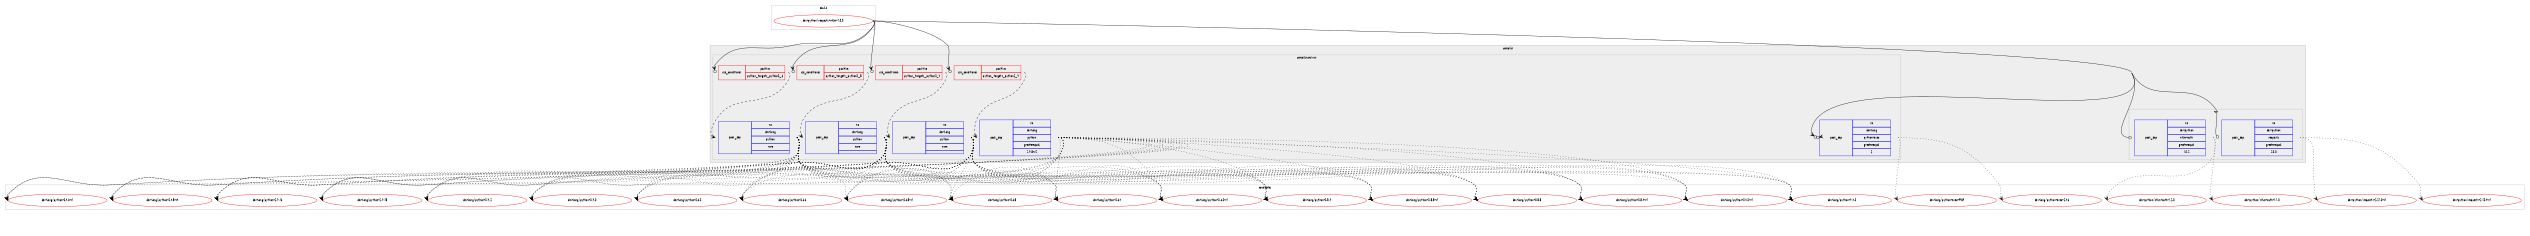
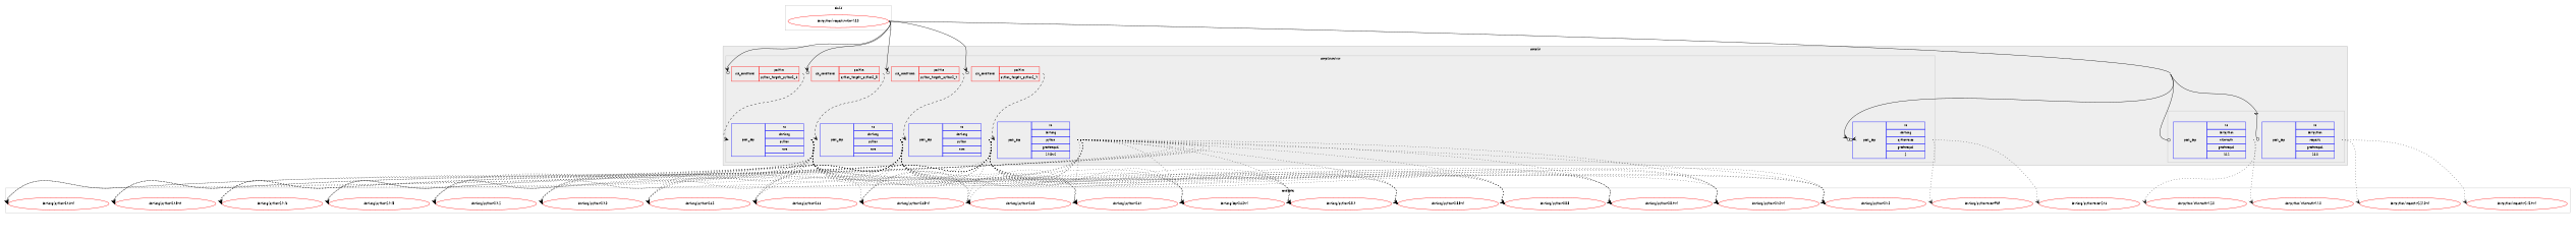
  digraph {
    compound=true
    concentrate=true
    fontname="Patrick Hand"
    fontsize=10
    newrank=true
    rankdir=TB
    ranksep=1.5
    node [color=red fontname="Patrick Hand" fontsize=10]
    edge [arrowhead=vee fontname="Patrick Hand" headport=w style=dotted tailport=e weight=100]
    n1 [label="dev-python/requests-ntlm-1.0.0" width=4]
    n2 [color=blue label=<<TABLE BORDER="0" CELLBORDER="1" CELLSPACING="0" CELLPADDING="4" WIDTH="220"><TR><TD ROWSPAN="6" CELLPADDING="30">pack_dep</TD></TR><TR><TD WIDTH="110">no</TD></TR><TR><TD>dev-lang</TD></TR><TR><TD>python</TD></TR><TR><TD>greaterequal</TD></TR><TR><TD>2.7.5-r2</TD></TR></TABLE>> shape=none]
    n3 [label=<<TABLE BORDER="0" CELLBORDER="1" CELLSPACING="0" CELLPADDING="4"><TR><TD ROWSPAN="3" CELLPADDING="10">use_conditional</TD></TR><TR><TD>positive</TD></TR><TR><TD>python_targets_python2_7</TD></TR></TABLE>> shape=none]
    n4 [color=blue label=<<TABLE BORDER="0" CELLBORDER="1" CELLSPACING="0" CELLPADDING="4" WIDTH="220"><TR><TD ROWSPAN="6" CELLPADDING="30">pack_dep</TD></TR><TR><TD WIDTH="110">no</TD></TR><TR><TD>dev-lang</TD></TR><TR><TD>python</TD></TR><TR><TD>none</TD></TR><TR><TD></TD></TR></TABLE>> shape=none]
    n5 [label=<<TABLE BORDER="0" CELLBORDER="1" CELLSPACING="0" CELLPADDING="4"><TR><TD ROWSPAN="3" CELLPADDING="10">use_conditional</TD></TR><TR><TD>positive</TD></TR><TR><TD>python_targets_python3_4</TD></TR></TABLE>> shape=none]
    n6 [color=blue label=<<TABLE BORDER="0" CELLBORDER="1" CELLSPACING="0" CELLPADDING="4" WIDTH="220"><TR><TD ROWSPAN="6" CELLPADDING="30">pack_dep</TD></TR><TR><TD WIDTH="110">no</TD></TR><TR><TD>dev-lang</TD></TR><TR><TD>python</TD></TR><TR><TD>none</TD></TR><TR><TD></TD></TR></TABLE>> shape=none]
    n7 [label=<<TABLE BORDER="0" CELLBORDER="1" CELLSPACING="0" CELLPADDING="4"><TR><TD ROWSPAN="3" CELLPADDING="10">use_conditional</TD></TR><TR><TD>positive</TD></TR><TR><TD>python_targets_python3_5</TD></TR></TABLE>> shape=none]
    n8 [color=blue label=<<TABLE BORDER="0" CELLBORDER="1" CELLSPACING="0" CELLPADDING="4" WIDTH="220"><TR><TD ROWSPAN="6" CELLPADDING="30">pack_dep</TD></TR><TR><TD WIDTH="110">no</TD></TR><TR><TD>dev-lang</TD></TR><TR><TD>python</TD></TR><TR><TD>none</TD></TR><TR><TD></TD></TR></TABLE>> shape=none]
    n9 [label=<<TABLE BORDER="0" CELLBORDER="1" CELLSPACING="0" CELLPADDING="4"><TR><TD ROWSPAN="3" CELLPADDING="10">use_conditional</TD></TR><TR><TD>positive</TD></TR><TR><TD>python_targets_python3_6</TD></TR></TABLE>> shape=none]
    n10 [color=blue label=<<TABLE BORDER="0" CELLBORDER="1" CELLSPACING="0" CELLPADDING="4" WIDTH="220"><TR><TD ROWSPAN="6" CELLPADDING="30">pack_dep</TD></TR><TR><TD WIDTH="110">no</TD></TR><TR><TD>dev-lang</TD></TR><TR><TD>python-exec</TD></TR><TR><TD>greaterequal</TD></TR><TR><TD>2</TD></TR></TABLE>> shape=none]
    n11 [color=blue label=<<TABLE BORDER="0" CELLBORDER="1" CELLSPACING="0" CELLPADDING="4" WIDTH="220"><TR><TD ROWSPAN="6" CELLPADDING="30">pack_dep</TD></TR><TR><TD WIDTH="110">no</TD></TR><TR><TD>dev-python</TD></TR><TR><TD>ntlm-auth</TD></TR><TR><TD>greaterequal</TD></TR><TR><TD>1.0.2</TD></TR></TABLE>> shape=none]
    n12 [color=blue label=<<TABLE BORDER="0" CELLBORDER="1" CELLSPACING="0" CELLPADDING="4" WIDTH="220"><TR><TD ROWSPAN="6" CELLPADDING="30">pack_dep</TD></TR><TR><TD WIDTH="110">no</TD></TR><TR><TD>dev-python</TD></TR><TR><TD>requests</TD></TR><TR><TD>greaterequal</TD></TR><TR><TD>2.0.0</TD></TR></TABLE>> shape=none]
    n13 [label="dev-lang/python-2.7.15" width=4]
    n14 [label="dev-lang/python-2.7.16" width=4]
    n15 [label="dev-lang/python-3.4.5-r4" width=4]
    n16 [label="dev-lang/python-3.4.6-r1" width=4]
-   n17 [label="dev-lang/python-7.4.8" width=4]
+   n17 [label="dev-lang/python-3.4.8" width=4]
    n18 [label="dev-lang/python-3.4.8-r1" width=4]
    n19 [label="dev-lang/python-3.5.4-r1" width=4]
    n20 [label="dev-lang/python-0.5.5" width=4]
    n21 [label="dev-lang/python-3.5.5-r1" width=4]
    n22 [label="dev-lang/python-3.5.7" width=4]
-   n23 [label="dev-lang/python-3.6.3-r1" width=4]
+   n23 [label="dev-lang/dep-3.6.3-r1" width=4]
    n24 [label="dev-lang/python-3.6.4" width=4]
    n25 [label="dev-lang/python-3.6.5" width=4]
    n26 [label="dev-lang/python-3.6.5-r1" width=4]
    n27 [label="dev-lang/python-3.6.6" width=4]
    n28 [label="dev-lang/python-3.6.8" width=4]
    n29 [label="dev-lang/python-3.7.0" width=4]
    n30 [label="dev-lang/python-3.7.2" width=4]
    n31 [label="dev-lang/python-exec-2.4.6" width=4]
    n32 [label="dev-lang/python-exec-9969" width=4]
    n33 [label="dev-python/ntlm-auth-1.1.0" width=4]
    n34 [label="dev-python/ntlm-auth-1.2.0" width=4]
    n35 [label="dev-python/requests-2.18.4-r1" width=4]
    n36 [label="dev-python/requests-2.21.0-r1" width=4]
    subgraph cluster_1 {
      color=gray
      label=<<i>ebuild</i>>
      rank=same
      n1
    }
    subgraph cluster_2 {
      color=gray
      label=<<i>dependencies</i>>
      subgraph cluster_3 {
        color=gray
        fillcolor="#eeeeee"
        label=<<i>compile</i>>
        style=filled
      }
      subgraph cluster_4 {
        color=gray
        fillcolor="#eeeeee"
        label=<<i>compile and run</i>>
        style=filled
        subgraph sub_5 {
          color=gray
          fillcolor="#eeeeee"
          label=<<i>compile and run</i>>
          style=filled
          n3
          subgraph sub_6 {
            color=gray
            fillcolor="#eeeeee"
            label=<<i>compile and run</i>>
            style=filled
            n2
          }
        }
        subgraph sub_7 {
          color=gray
          fillcolor="#eeeeee"
          label=<<i>compile and run</i>>
          style=filled
          n5
          subgraph sub_8 {
            color=gray
            fillcolor="#eeeeee"
            label=<<i>compile and run</i>>
            style=filled
            n4
          }
        }
        subgraph sub_9 {
          color=gray
          fillcolor="#eeeeee"
          label=<<i>compile and run</i>>
          style=filled
          n7
          subgraph sub_10 {
            color=gray
            fillcolor="#eeeeee"
            label=<<i>compile and run</i>>
            style=filled
            n6
          }
        }
        subgraph sub_11 {
          color=gray
          fillcolor="#eeeeee"
          label=<<i>compile and run</i>>
          style=filled
          n9
          subgraph sub_12 {
            color=gray
            fillcolor="#eeeeee"
            label=<<i>compile and run</i>>
            style=filled
            n8
          }
        }
        subgraph sub_13 {
          color=gray
          fillcolor="#eeeeee"
          label=<<i>compile and run</i>>
          style=filled
          n10
        }
      }
      subgraph cluster_14 {
        color=gray
        fillcolor="#eeeeee"
        label=<<i>run</i>>
        style=filled
        subgraph sub_15 {
          color=gray
          fillcolor="#eeeeee"
          label=<<i>run</i>>
          style=filled
          n11
        }
        subgraph sub_16 {
          color=gray
          fillcolor="#eeeeee"
          label=<<i>run</i>>
          style=filled
          n12
        }
      }
    }
    subgraph cluster_17 {
      color=gray
      label=<<i>candidates</i>>
      rank=same
      subgraph sub_18 {
        color=black
        label=<<i>candidates</i>>
        nodesep=1
        rank=same
        n13
        n14
        n15
        n16
        n17
        n18
        n19
        n20
        n21
        n22
        n23
        n24
        n25
        n26
        n27
        n28
        n29
        n30
      }
      subgraph sub_19 {
        color=black
        label=<<i>candidates</i>>
        nodesep=1
        rank=same
        n13
        n14
        n15
        n16
        n17
        n18
        n19
        n20
        n21
        n22
        n23
        n24
        n25
        n26
        n27
        n28
        n29
        n30
      }
      subgraph sub_20 {
        color=black
        label=<<i>candidates</i>>
        nodesep=1
        rank=same
        n13
        n14
        n15
        n16
        n17
        n18
        n19
        n20
        n21
        n22
        n23
        n24
        n25
        n26
        n27
        n28
        n29
        n30
      }
      subgraph sub_21 {
        color=black
        label=<<i>candidates</i>>
        nodesep=1
        rank=same
        n13
        n14
        n15
        n16
        n17
        n18
        n19
        n20
        n21
        n22
        n23
        n24
        n25
        n26
        n27
        n28
        n29
        n30
      }
      subgraph sub_22 {
        color=black
        label=<<i>candidates</i>>
        nodesep=1
        rank=same
        n31
        n32
      }
      subgraph sub_23 {
        color=black
        label=<<i>candidates</i>>
        nodesep=1
        rank=same
        n33
        n34
      }
      subgraph sub_24 {
        color=black
        label=<<i>candidates</i>>
        nodesep=1
        rank=same
        n35
        n36
      }
    }
    n1 -> n3 [arrowhead=odotvee style=solid weight=20]
    n1 -> n5 [arrowhead=odotvee style=solid weight=20]
    n1 -> n7 [arrowhead=odotvee style=solid weight=20]
    n1 -> n9 [arrowhead=odotvee style=solid weight=20]
    n1 -> n10 [arrowhead=odotvee style=solid weight=20]
    n1 -> n11 [arrowhead=odot style=solid weight=20]
    n1 -> n12 [arrowhead=odot style=solid weight=20]
    n2 -> n13
    n2 -> n14
    n2 -> n15
    n2 -> n16
    n2 -> n17
    n2 -> n18
    n2 -> n19
    n2 -> n20
    n2 -> n21
    n2 -> n22
    n2 -> n23
    n2 -> n24
    n2 -> n25
    n2 -> n26
    n2 -> n27
    n2 -> n28
    n2 -> n29
    n2 -> n30
    n3 -> n2 [style=dashed weight=20]
    n4 -> n13
    n4 -> n14
    n4 -> n15
    n4 -> n16
    n4 -> n17
    n4 -> n18
    n4 -> n19
    n4 -> n20
    n4 -> n21
    n4 -> n22
    n4 -> n23
    n4 -> n24
    n4 -> n25
    n4 -> n26
    n4 -> n27
    n4 -> n28
    n4 -> n29
    n4 -> n30
    n5 -> n4 [style=dashed weight=20]
    n6 -> n13
    n6 -> n14
    n6 -> n15
    n6 -> n16
    n6 -> n17
    n6 -> n18
    n6 -> n19
    n6 -> n20
    n6 -> n21
    n6 -> n22
    n6 -> n23
    n6 -> n24
    n6 -> n25
    n6 -> n26
    n6 -> n27
    n6 -> n28
    n6 -> n29
    n6 -> n30
    n7 -> n6 [style=dashed weight=20]
    n8 -> n13
    n8 -> n14
    n8 -> n15
    n8 -> n16
    n8 -> n17
    n8 -> n18
    n8 -> n19
    n8 -> n20
    n8 -> n21
    n8 -> n22
    n8 -> n23
    n8 -> n24
    n8 -> n25
    n8 -> n26
    n8 -> n27
    n8 -> n28
    n8 -> n29
    n8 -> n30
    n9 -> n8 [style=dashed weight=20]
    n10 -> n31
    n10 -> n32
    n11 -> n33
    n11 -> n34
    n12 -> n35
    n12 -> n36
  }
